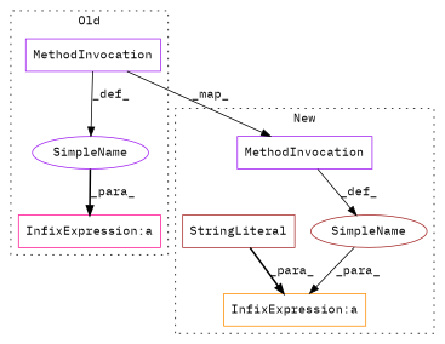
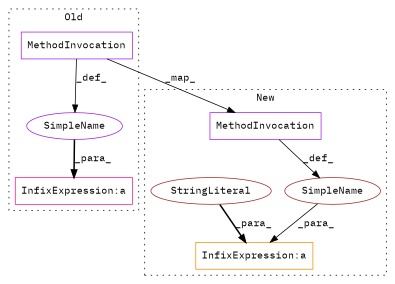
  digraph {
    fontname="IBM Plex Mono"
    node [a=32 shape=box color=purple fontname="IBM Plex Mono"]
    edge [style=solid fontname="IBM Plex Mono"]
    n1 [l="15,1" label=MethodInvocation s="896,932"]
    n2 [a=42 label=SimpleName shape=ellipse]
    n3 [a=27 l=3 label="InfixExpression:a" s=644 color=deeppink]
    n4 [l="15,1" label=MethodInvocation s="714,750"]
    n5 [a=42 label=SimpleName shape=ellipse color=brown]
-   n6 [a=45 l=16 label=StringLiteral s=695 color=brown]
+   n6 [a=45 l=16 label=StringLiteral s=695 shape=ellipse color=brown]
    n7 [a=27 l=3 label="InfixExpression:a" s=711 color=darkorange]
    subgraph cluster_1 {
      label=Old
      style=dotted
      n1
      n2
      n3
    }
    subgraph cluster_2 {
      label=New
      style=dotted
      n4
      n5
      n6
      n7
    }
    n1 -> n2 [label=_def_]
    n1 -> n4 [label=_map_]
    n2 -> n3 [label=_para_ style=bold]
    n4 -> n5 [label=_def_]
    n5 -> n7 [label=_para_]
    n6 -> n7 [label=_para_ style=bold]
  }
